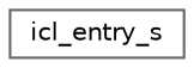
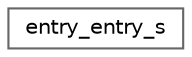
  digraph {
    rankdir=LR
-   n1 [color=grey40 fillcolor=white fontname=Helvetica fontsize=10 height=0.2 label=icl_entry_s shape=box style=filled width=0.4]
+   n1 [color=grey40 fillcolor=white fontname=Helvetica fontsize=10 height=0.2 label=entry_entry_s shape=box style=filled width=0.4]
  }
